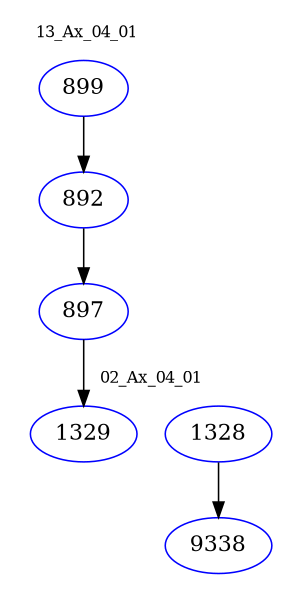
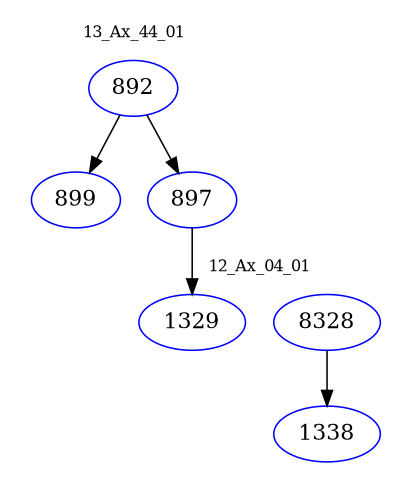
  digraph {
    node [color=blue]
    edge [color=black]
    n1 [label=892]
    n2 [label=899]
    n3 [label=897]
-   n4 [label=1328]
-   n5 [label=9338]
+   n4 [label=8328]
+   n5 [label=1338]
    n6 [label=1329]
    subgraph cluster_1 {
      color=white
      fontsize=10
-     label="13_Ax_04_01"
+     label="13_Ax_44_01"
      n1
      n2
      n3
    }
    subgraph cluster_2 {
      color=white
      fontsize=10
-     label="02_Ax_04_01"
+     label="12_Ax_04_01"
      n4
      n5
      n6
    }
-   n2 -> n1
+   n1 -> n2
    n1 -> n3
    n3 -> n6
    n4 -> n5
  }
